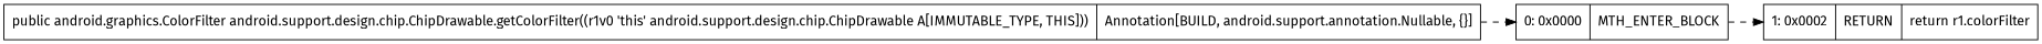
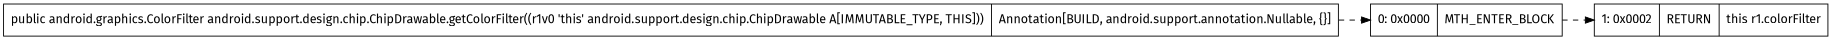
  digraph {
    rankdir=LR
    fontname="Fira Sans"
    node [shape=record fontname="Fira Sans"]
    edge [style=dashed fontname="Fira Sans"]
    n1 [label="{0\:\ 0x0000|MTH_ENTER_BLOCK\l}"]
-   n2 [label="{1\:\ 0x0002|RETURN\l|return r1.colorFilter\l}"]
+   n2 [label="{1\:\ 0x0002|RETURN\l|this r1.colorFilter\l}"]
    n3 [label="{public android.graphics.ColorFilter android.support.design.chip.ChipDrawable.getColorFilter((r1v0 'this' android.support.design.chip.ChipDrawable A[IMMUTABLE_TYPE, THIS]))  | Annotation[BUILD, android.support.annotation.Nullable, \{\}]\l}"]
    n1 -> n2
    n3 -> n1
  }
